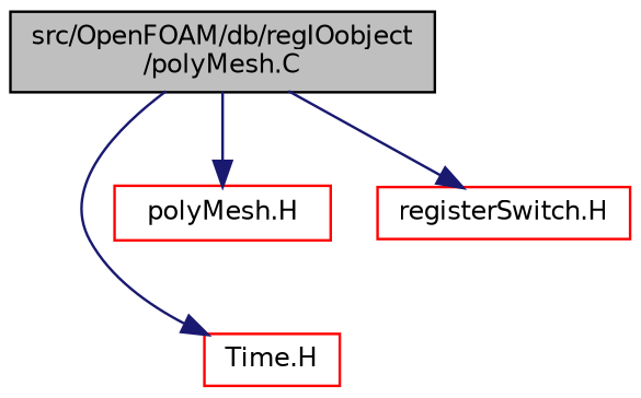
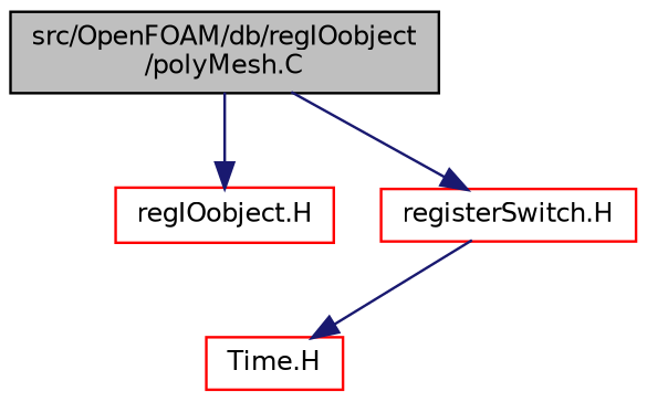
  digraph {
    node [color=red fontname=Helvetica fontsize=10 shape=record]
    edge [color=midnightblue fontname=Helvetica fontsize=10 labelfontname=Helvetica labelfontsize=10 style=solid]
    n1 [color=black fillcolor=grey75 fontcolor=black height=0.2 label="src/OpenFOAM/db/regIOobject\l/polyMesh.C" style=filled width=0.4]
    n2 [height=0.2 label="Time.H" width=0.4]
-   n3 [height=0.2 label="polyMesh.H" width=0.4]
+   n3 [height=0.2 label="regIOobject.H" width=0.4]
    n4 [height=0.2 label="registerSwitch.H" width=0.4]
-   n1 -> n2
+   n4 -> n2
    n1 -> n3
    n1 -> n4
  }
